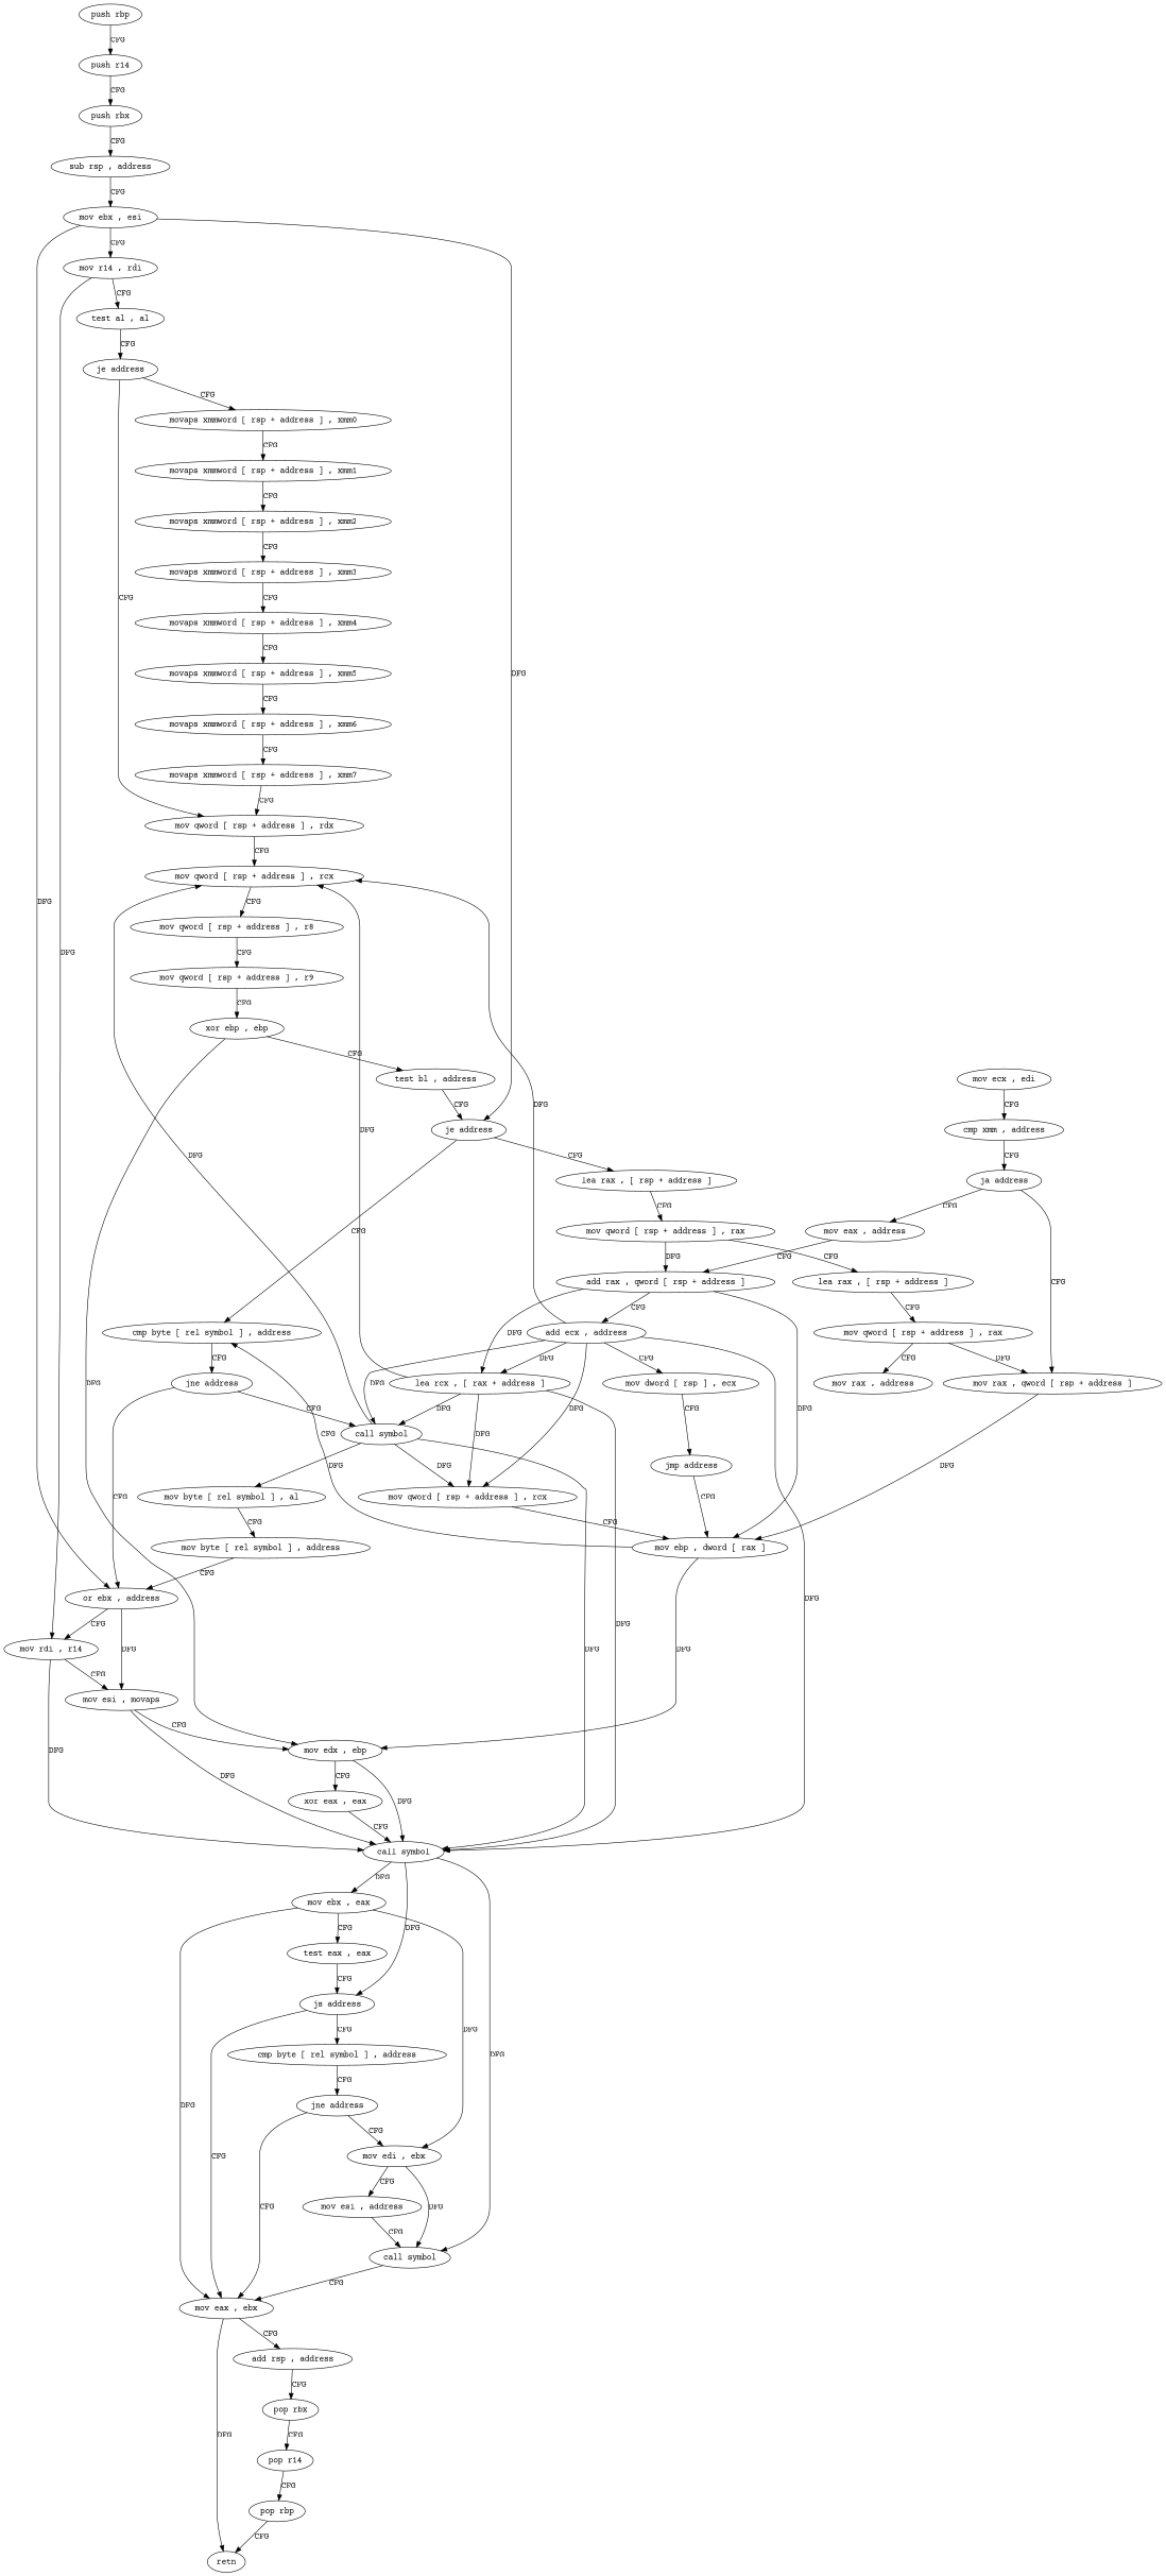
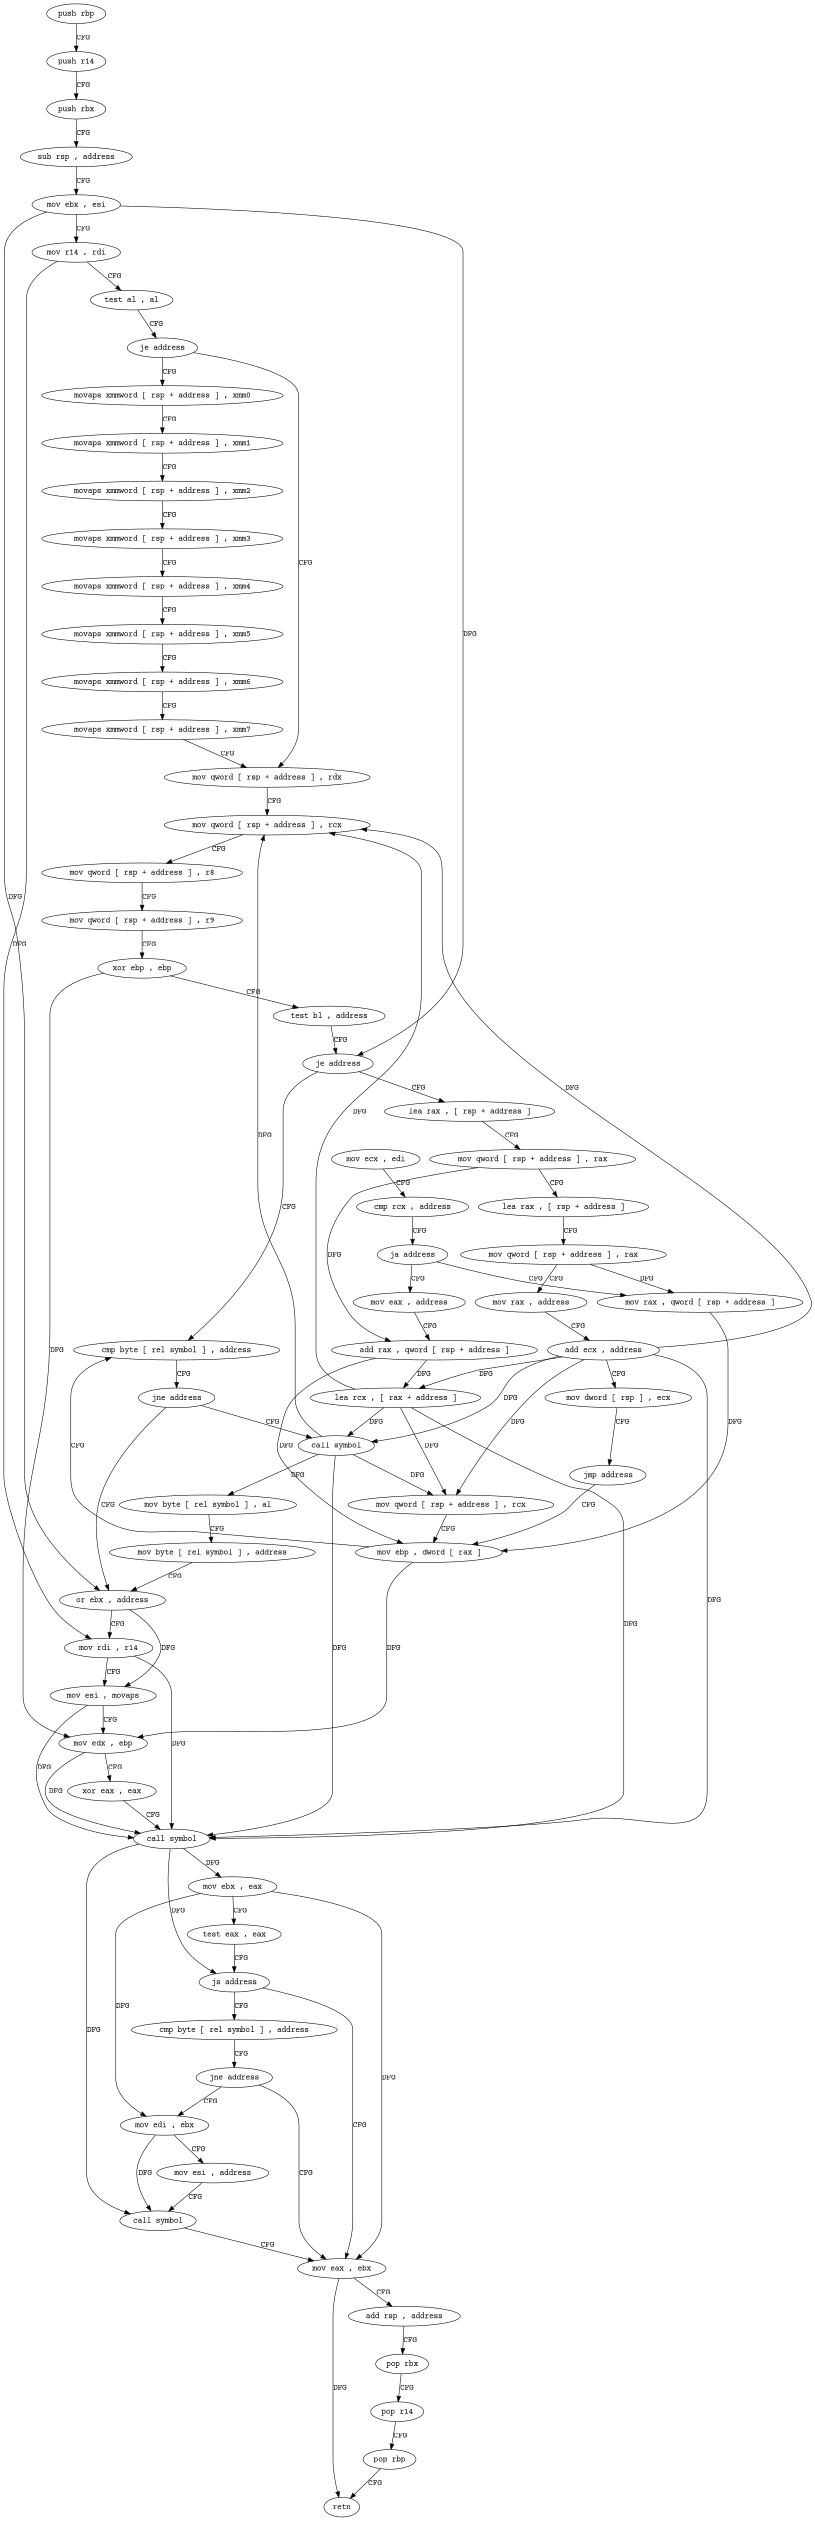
  digraph {
    fontname="Courier Prime"
    node [fontname="Courier Prime"]
    edge [fontname="Courier Prime"]
    n1 [label="push rbp"]
    n2 [label="push r14"]
    n3 [label="push rbx"]
    n4 [label="sub rsp , address"]
    n5 [label="mov ebx , esi"]
    n6 [label="mov r14 , rdi"]
    n7 [label="je address"]
    n8 [label="or ebx , address"]
    n9 [label="test al , al"]
    n10 [label="mov rdi , r14"]
    n11 [label="cmp byte [ rel symbol ] , address"]
    n12 [label="lea rax , [ rsp + address ]"]
    n13 [label="mov esi , movaps"]
    n14 [label="je address"]
    n15 [label="call symbol"]
    n16 [label="mov qword [ rsp + address ] , rdx"]
    n17 [label="movaps xmmword [ rsp + address ] , xmm0"]
    n18 [label="mov qword [ rsp + address ] , rcx"]
    n19 [label="movaps xmmword [ rsp + address ] , xmm1"]
    n20 [label="mov qword [ rsp + address ] , r8"]
    n21 [label="movaps xmmword [ rsp + address ] , xmm2"]
    n22 [label="mov qword [ rsp + address ] , r9"]
    n23 [label="xor ebp , ebp"]
    n24 [label="test bl , address"]
    n25 [label="mov edx , ebp"]
    n26 [label="xor eax , eax"]
    n27 [label="jne address"]
    n28 [label="mov qword [ rsp + address ] , rax"]
    n29 [label="call symbol"]
    n30 [label="lea rax , [ rsp + address ]"]
    n31 [label="add rax , qword [ rsp + address ]"]
    n32 [label="movaps xmmword [ rsp + address ] , xmm3"]
    n33 [label="movaps xmmword [ rsp + address ] , xmm4"]
    n34 [label="movaps xmmword [ rsp + address ] , xmm5"]
    n35 [label="movaps xmmword [ rsp + address ] , xmm6"]
    n36 [label="movaps xmmword [ rsp + address ] , xmm7"]
    n37 [label="mov byte [ rel symbol ] , al"]
    n38 [label="mov qword [ rsp + address ] , rcx"]
    n39 [label="mov ebx , eax"]
    n40 [label="js address"]
    n41 [label="call symbol"]
    n42 [label="mov byte [ rel symbol ] , address"]
    n43 [label="mov ebp , dword [ rax ]"]
    n44 [label="mov qword [ rsp + address ] , rax"]
    n45 [label="lea rcx , [ rax + address ]"]
    n46 [label="add ecx , address"]
    n47 [label="mov rax , address"]
    n48 [label="mov rax , qword [ rsp + address ]"]
    n49 [label="mov ecx , edi"]
-   n50 [label="cmp xmm , address"]
+   n50 [label="cmp rcx , address"]
    n51 [label="mov dword [ rsp ] , ecx"]
    n52 [label="jmp address"]
    n53 [label="ja address"]
    n54 [label="mov eax , address"]
    n55 [label="test eax , eax"]
    n56 [label="mov eax , ebx"]
    n57 [label="mov edi , ebx"]
    n58 [label="cmp byte [ rel symbol ] , address"]
    n59 [label="add rsp , address"]
    n60 [label=retn]
    n61 [label="mov esi , address"]
    n62 [label="jne address"]
    n63 [label="pop rbx"]
    n64 [label="pop r14"]
    n65 [label="pop rbp"]
    n1 -> n2 [label=CFG]
    n2 -> n3 [label=CFG]
    n3 -> n4 [label=CFG]
    n4 -> n5 [label=CFG]
    n5 -> n6 [label=CFG]
    n5 -> n7 [label=DFG]
    n5 -> n8 [label=DFG]
    n6 -> n9 [label=CFG]
    n6 -> n10 [label=DFG]
    n7 -> n11 [label=CFG]
    n7 -> n12 [label=CFG]
    n8 -> n10 [label=CFG]
    n8 -> n13 [label=DFG]
    n9 -> n14 [label=CFG]
    n10 -> n13 [label=CFG]
    n10 -> n15 [label=DFG]
    n11 -> n27 [label=CFG]
    n12 -> n28 [label=CFG]
    n13 -> n15 [label=DFG]
    n13 -> n25 [label=CFG]
    n14 -> n16 [label=CFG]
    n14 -> n17 [label=CFG]
    n15 -> n39 [label=DFG]
    n15 -> n40 [label=DFG]
    n15 -> n41 [label=DFG]
    n16 -> n18 [label=CFG]
    n17 -> n19 [label=CFG]
    n18 -> n20 [label=CFG]
    n19 -> n21 [label=CFG]
    n20 -> n22 [label=CFG]
    n21 -> n32 [label=CFG]
    n22 -> n23 [label=CFG]
    n23 -> n24 [label=CFG]
    n23 -> n25 [label=DFG]
    n24 -> n7 [label=CFG]
    n25 -> n15 [label=DFG]
    n25 -> n26 [label=CFG]
    n26 -> n15 [label=CFG]
    n27 -> n8 [label=CFG]
    n27 -> n29 [label=CFG]
    n28 -> n30 [label=CFG]
    n28 -> n31 [label=DFG]
    n29 -> n15 [label=DFG]
    n29 -> n18 [label=DFG]
    n29 -> n37 [label=DFG]
    n29 -> n38 [label=DFG]
    n30 -> n44 [label=CFG]
    n31 -> n43 [label=DFG]
    n31 -> n45 [label=DFG]
-   n31 -> n46 [label=CFG]
+   n47 -> n46 [label=CFG]
    n32 -> n33 [label=CFG]
    n33 -> n34 [label=CFG]
    n34 -> n35 [label=CFG]
    n35 -> n36 [label=CFG]
    n36 -> n16 [label=CFG]
    n37 -> n42 [label=CFG]
    n38 -> n43 [label=CFG]
    n39 -> n55 [label=CFG]
    n39 -> n56 [label=DFG]
    n39 -> n57 [label=DFG]
    n40 -> n56 [label=CFG]
    n40 -> n58 [label=CFG]
    n41 -> n56 [label=CFG]
    n42 -> n8 [label=CFG]
    n43 -> n11 [label=CFG]
    n43 -> n25 [label=DFG]
    n44 -> n47 [label=CFG]
    n44 -> n48 [label=DFG]
    n45 -> n15 [label=DFG]
    n45 -> n18 [label=DFG]
    n45 -> n29 [label=DFG]
    n45 -> n38 [label=DFG]
    n46 -> n15 [label=DFG]
    n46 -> n18 [label=DFG]
    n46 -> n29 [label=DFG]
    n46 -> n38 [label=DFG]
    n46 -> n45 [label=DFG]
    n46 -> n51 [label=CFG]
    n48 -> n43 [label=DFG]
    n49 -> n50 [label=CFG]
    n50 -> n53 [label=CFG]
    n51 -> n52 [label=CFG]
    n52 -> n43 [label=CFG]
    n53 -> n48 [label=CFG]
    n53 -> n54 [label=CFG]
    n54 -> n31 [label=CFG]
    n55 -> n40 [label=CFG]
    n56 -> n59 [label=CFG]
    n56 -> n60 [label=DFG]
    n57 -> n41 [label=DFG]
    n57 -> n61 [label=CFG]
    n58 -> n62 [label=CFG]
    n59 -> n63 [label=CFG]
    n61 -> n41 [label=CFG]
    n62 -> n56 [label=CFG]
    n62 -> n57 [label=CFG]
    n63 -> n64 [label=CFG]
    n64 -> n65 [label=CFG]
    n65 -> n60 [label=CFG]
  }
